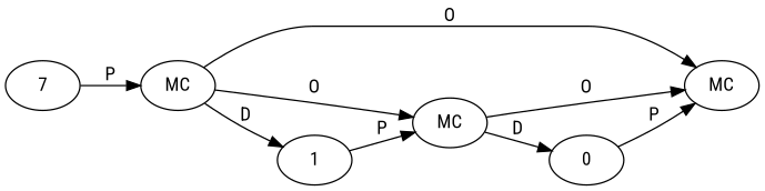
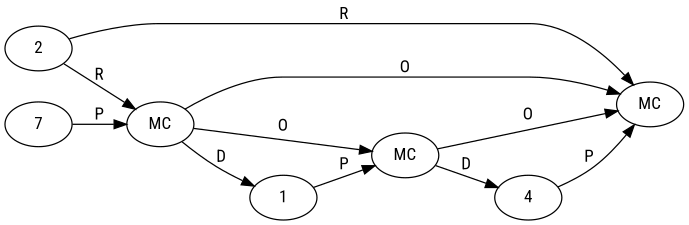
  digraph {
    fontname="Roboto Condensed"
    rankdir=LR
    node [fontname="Roboto Condensed" t=Builder]
    edge [fontname="Roboto Condensed"]
    n1 [l=1641 label=MC s="isInScope()"]
+   2 [n=b]
    n3 [l=1641 label=MC s="getFile()" t=Processor]
    n4 [l=1641 label=MC s="asList()" t=Arrays]
    n5 [label=1 n=dummy_ t=File]
-   4 [n=outside t=List label=0]
+   4 [n=outside t=List]
    7 [t=String v="jar/osgi.jar"]
+   2 -> n1 [label=R]
+   2 -> n3 [label=R]
    n3 -> n1 [label=O]
    n3 -> n4 [label=O]
    n3 -> n5 [label=D]
    n4 -> n1 [label=O]
    n4 -> 4 [label=D]
    n5 -> n4 [label=P]
    4 -> n1 [label=P]
    7 -> n3 [label=P]
  }
